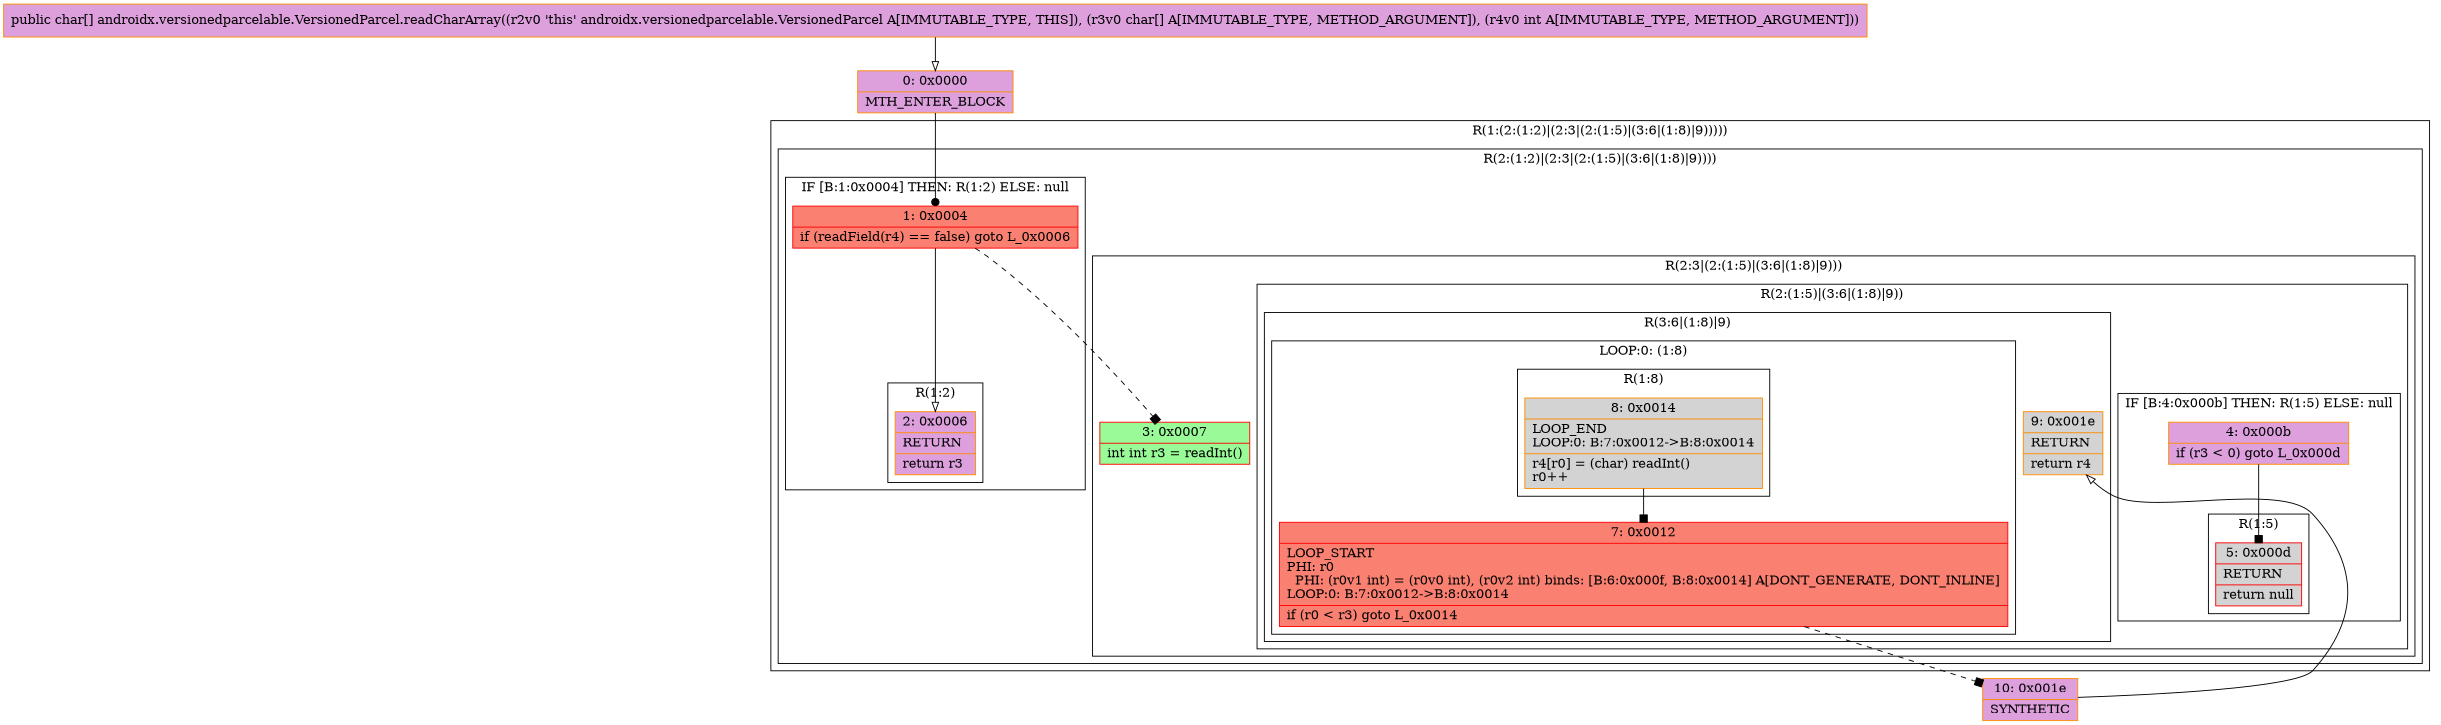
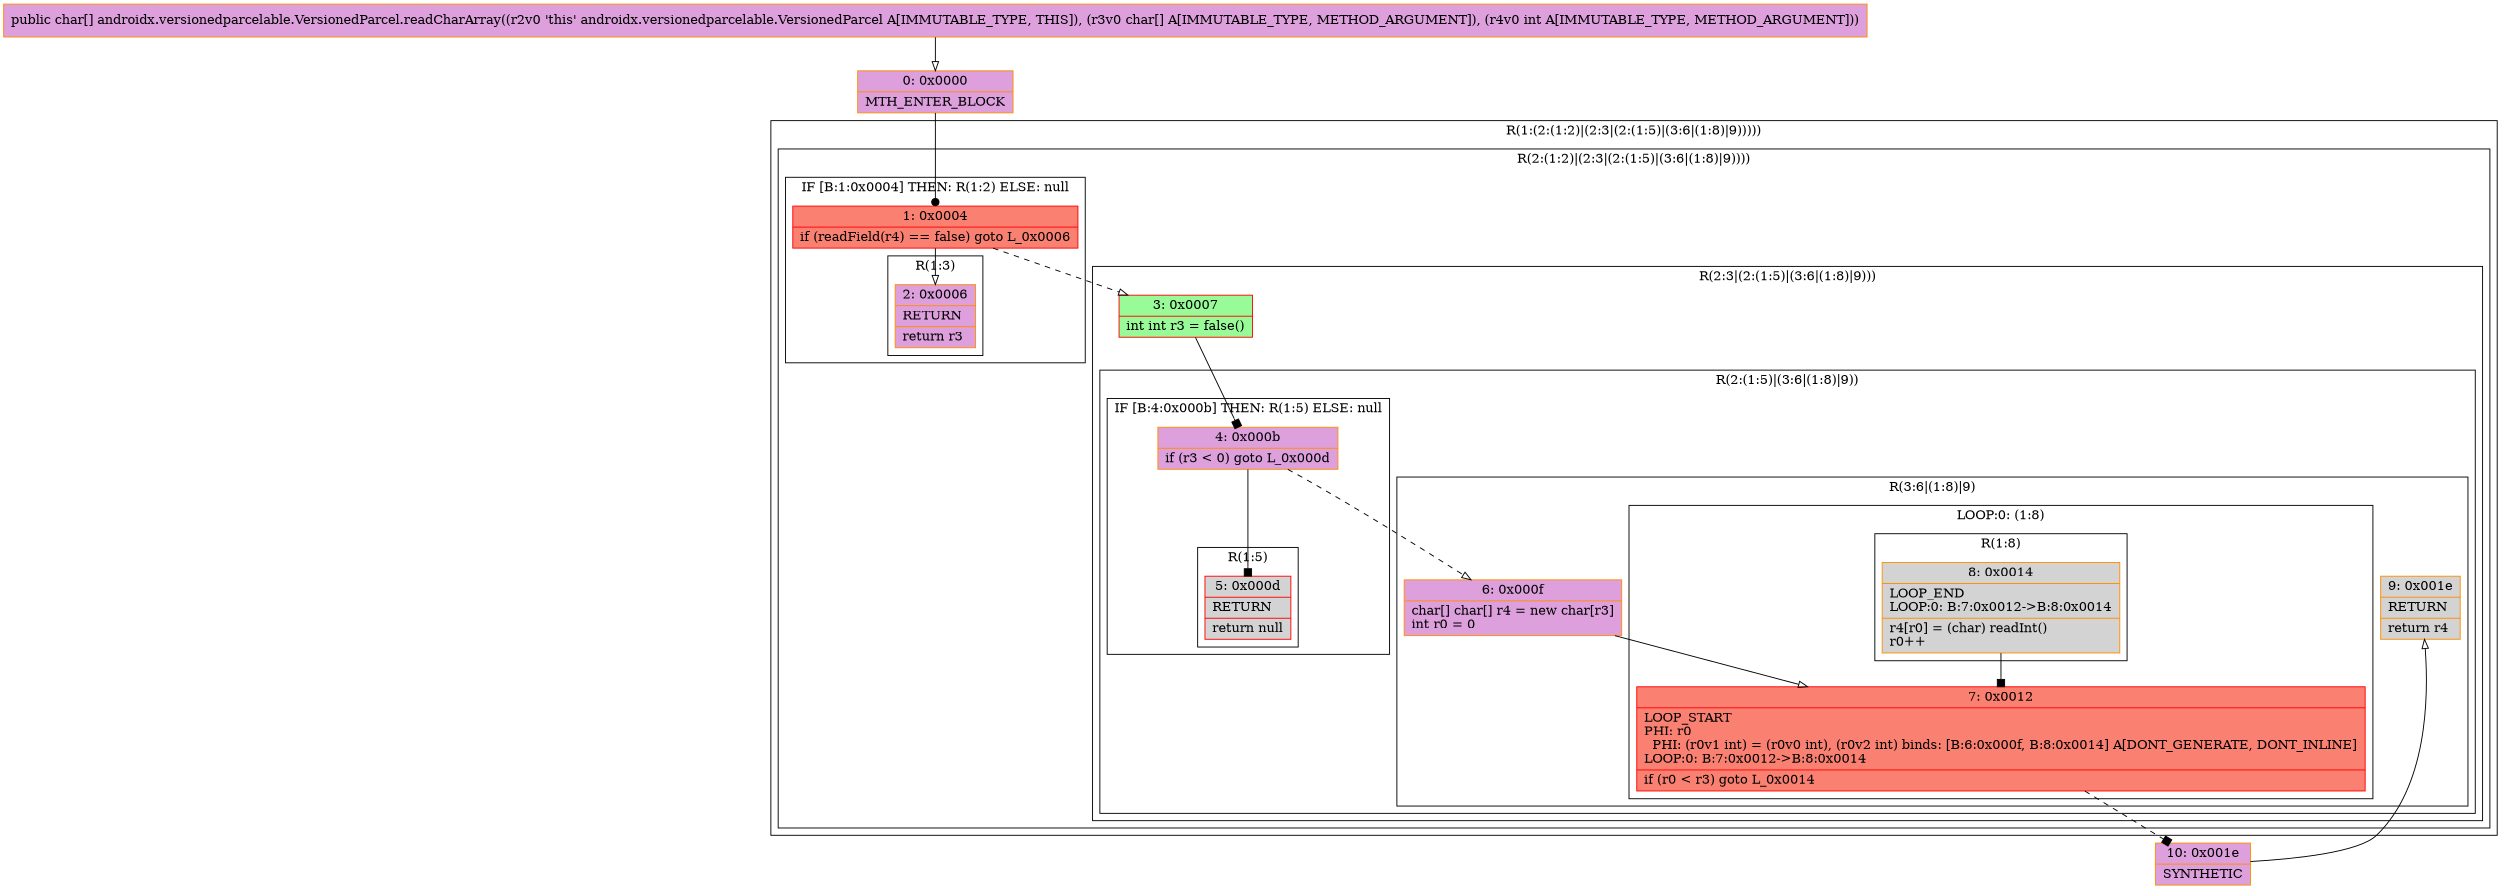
  digraph {
    node [color=darkorange fillcolor=plum shape=record style=filled]
    edge [arrowhead=onormal]
    n1 [label="{2\:\ 0x0006|RETURN\l|return r3\l}"]
    n2 [color=red fillcolor=salmon label="{1\:\ 0x0004|if (readField(r4) == false) goto L_0x0006\l}"]
    n3 [color=red fillcolor=lightgrey label="{5\:\ 0x000d|RETURN\l|return null\l}"]
    n4 [label="{4\:\ 0x000b|if (r3 \< 0) goto L_0x000d\l}"]
    n5 [fillcolor=lightgrey label="{8\:\ 0x0014|LOOP_END\lLOOP:0: B:7:0x0012\-\>B:8:0x0014\l|r4[r0] = (char) readInt()\lr0++\l}"]
    n6 [color=red fillcolor=salmon label="{7\:\ 0x0012|LOOP_START\lPHI: r0 \l  PHI: (r0v1 int) = (r0v0 int), (r0v2 int) binds: [B:6:0x000f, B:8:0x0014] A[DONT_GENERATE, DONT_INLINE]\lLOOP:0: B:7:0x0012\-\>B:8:0x0014\l|if (r0 \< r3) goto L_0x0014\l}"]
+   n7 [label="{6\:\ 0x000f|char[] char[] r4 = new char[r3]\lint r0 = 0\l}"]
    n8 [fillcolor=lightgrey label="{9\:\ 0x001e|RETURN\l|return r4\l}"]
-   n9 [color=red fillcolor=palegreen label="{3\:\ 0x0007|int int r3 = readInt()\l}"]
+   n9 [color=red fillcolor=palegreen label="{3\:\ 0x0007|int int r3 = false()\l}"]
    n10 [label="{10\:\ 0x001e|SYNTHETIC\l}"]
    n11 [label="{0\:\ 0x0000|MTH_ENTER_BLOCK\l}"]
    n12 [label="{public char[] androidx.versionedparcelable.VersionedParcel.readCharArray((r2v0 'this' androidx.versionedparcelable.VersionedParcel A[IMMUTABLE_TYPE, THIS]), (r3v0 char[] A[IMMUTABLE_TYPE, METHOD_ARGUMENT]), (r4v0 int A[IMMUTABLE_TYPE, METHOD_ARGUMENT])) }"]
    subgraph cluster_1 {
      label="R(1:(2:(1:2)|(2:3|(2:(1:5)|(3:6|(1:8)|9)))))"
      subgraph cluster_2 {
        label="R(2:(1:2)|(2:3|(2:(1:5)|(3:6|(1:8)|9))))"
        subgraph cluster_3 {
          label="IF [B:1:0x0004] THEN: R(1:2) ELSE: null"
          n2
          subgraph cluster_4 {
-           label="R(1:2)"
+           label="R(1:3)"
            n1
          }
        }
        subgraph cluster_5 {
          label="R(2:3|(2:(1:5)|(3:6|(1:8)|9)))"
          n9
          subgraph cluster_6 {
            label="R(2:(1:5)|(3:6|(1:8)|9))"
            subgraph cluster_7 {
              label="IF [B:4:0x000b] THEN: R(1:5) ELSE: null"
              n4
              subgraph cluster_8 {
                label="R(1:5)"
                n3
              }
            }
            subgraph cluster_9 {
              label="R(3:6|(1:8)|9)"
+             n7
              n8
              subgraph cluster_10 {
                label="LOOP:0: (1:8)"
                n6
                subgraph cluster_11 {
                  label="R(1:8)"
                  n5
                }
              }
            }
          }
        }
      }
    }
    n2 -> n1
-   n2 -> n9 [arrowhead=box style=dashed]
+   n2 -> n9 [style=dashed]
    n4 -> n3 [arrowhead=box]
+   n4 -> n7 [style=dashed]
    n5 -> n6 [arrowhead=box]
    n6 -> n10 [arrowhead=box style=dashed]
+   n7 -> n6
+   n9 -> n4 [arrowhead=box]
    n10 -> n8
    n11 -> n2 [arrowhead=dot]
    n12 -> n11
  }
